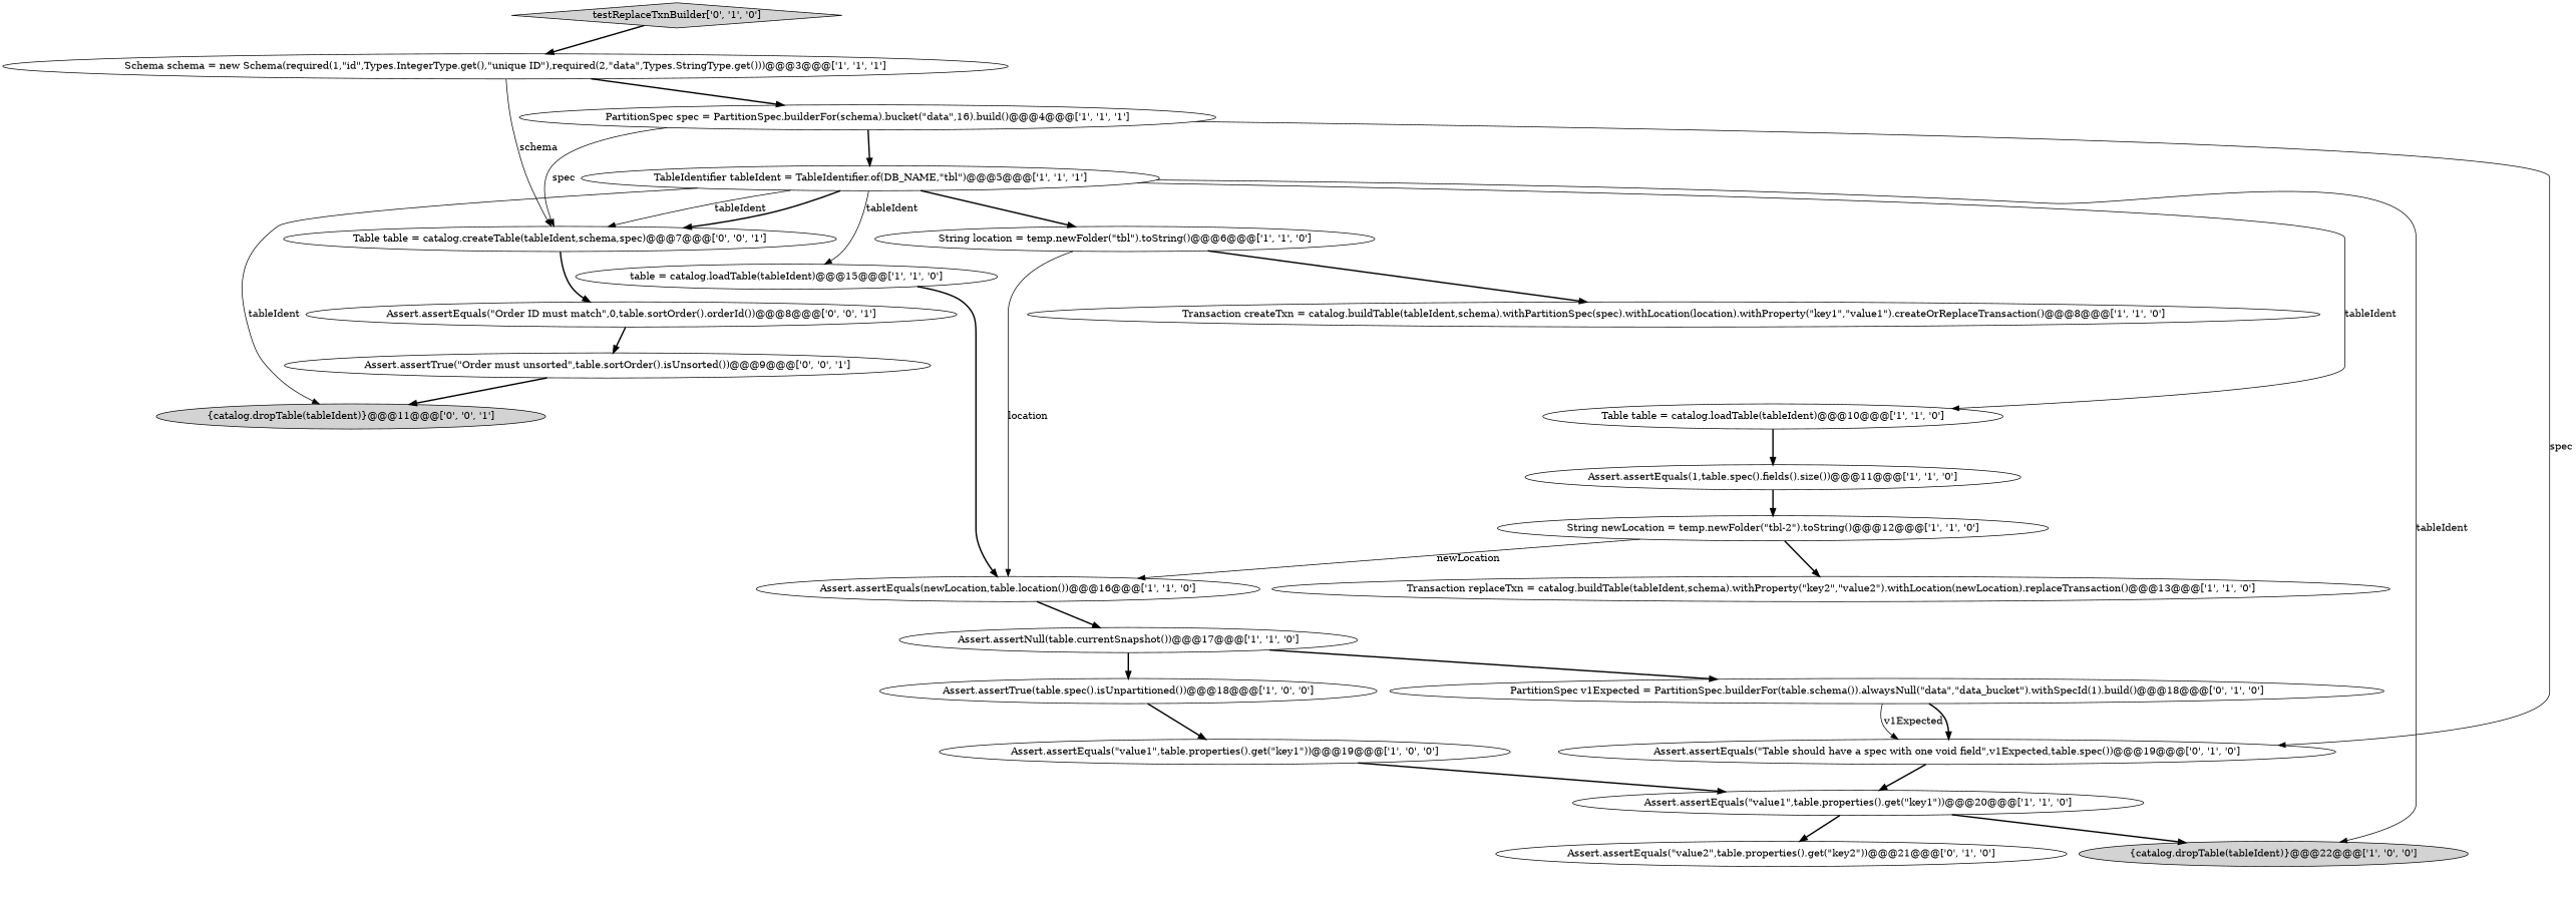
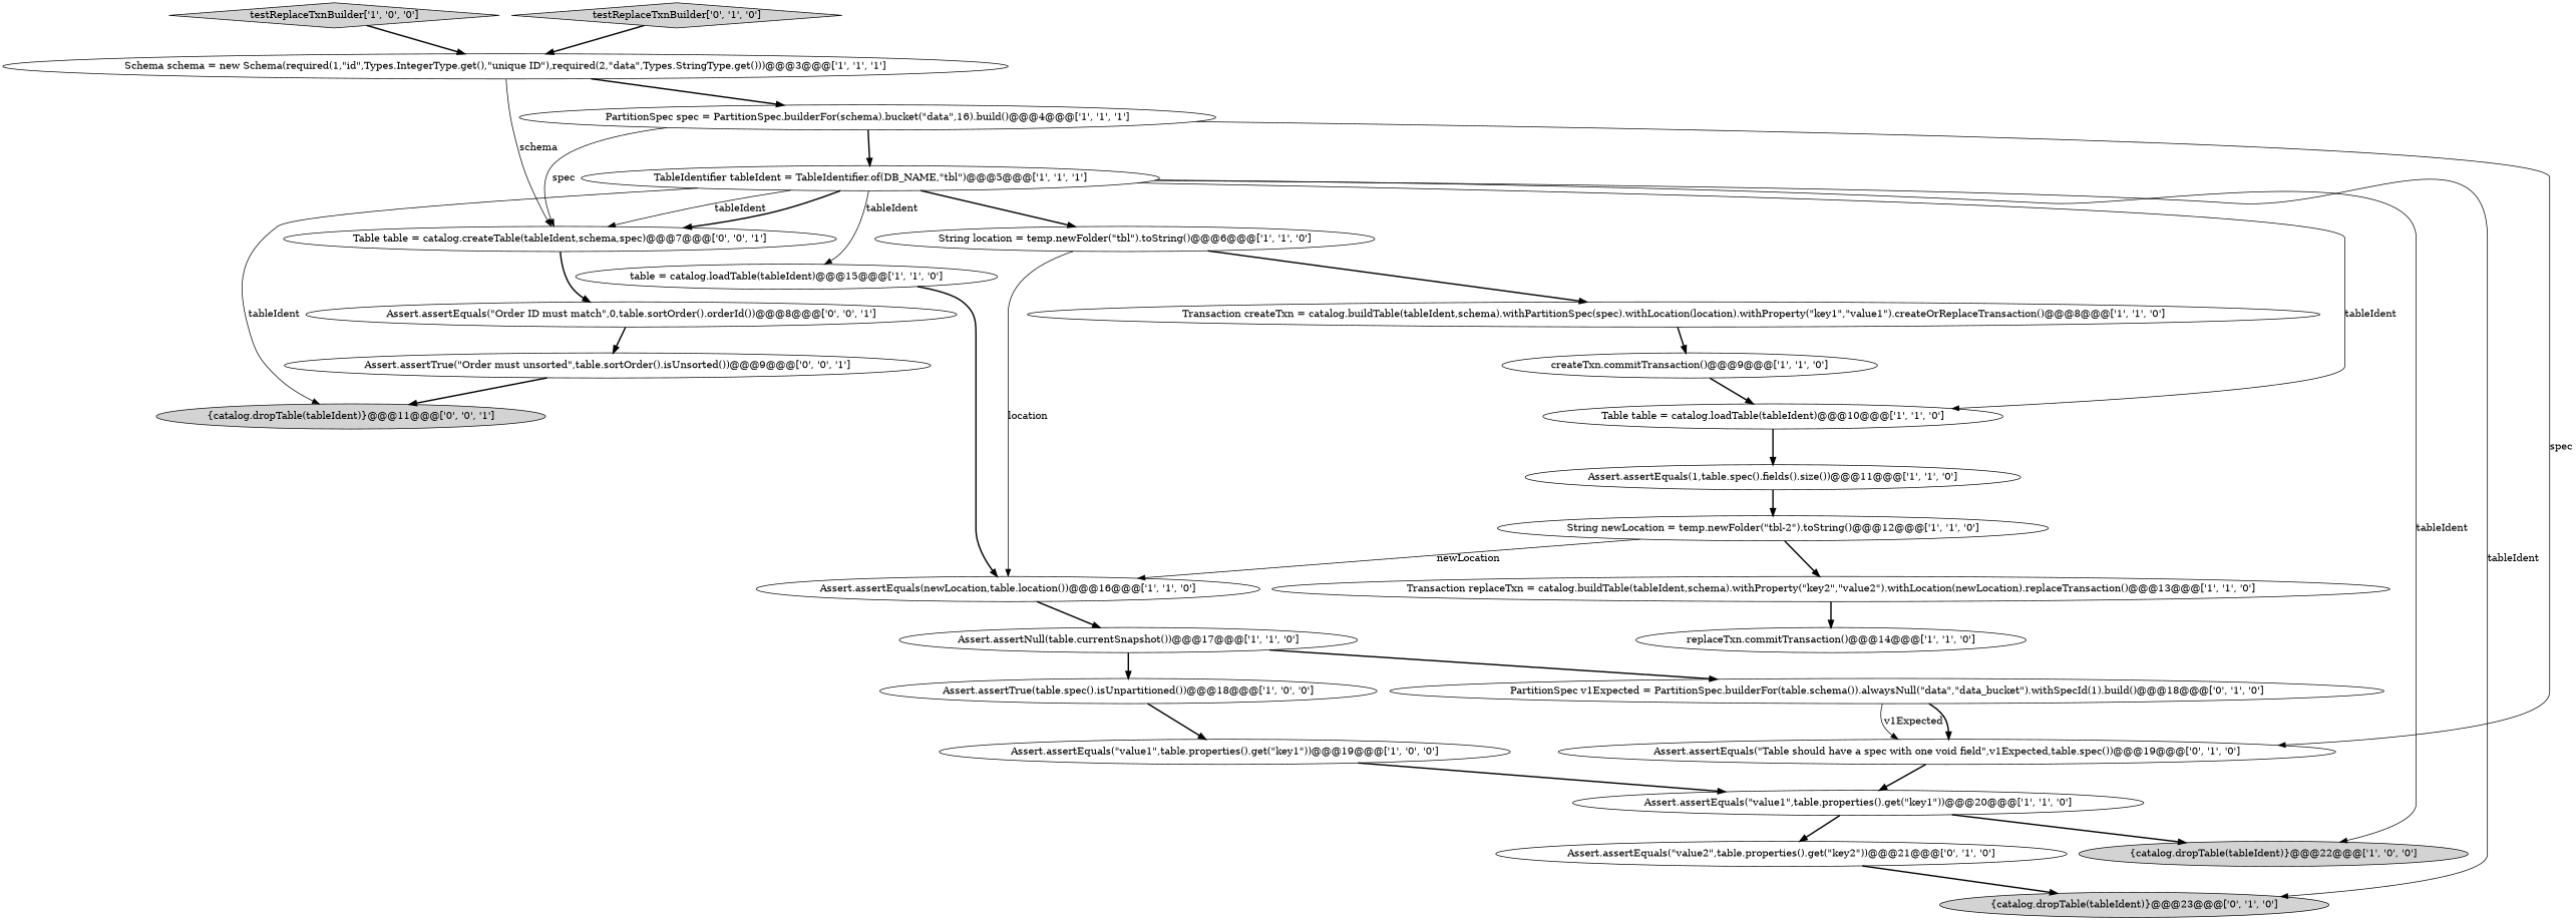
  digraph {
    node [fillcolor=white shape=ellipse style=filled]
    edge [style=bold]
+   n1 [label="replaceTxn.commitTransaction()@@@14@@@['1', '1', '0']"]
    n2 [label="table = catalog.loadTable(tableIdent)@@@15@@@['1', '1', '0']"]
    n3 [label="Assert.assertEquals(newLocation,table.location())@@@16@@@['1', '1', '0']"]
    n4 [label="Table table = catalog.createTable(tableIdent,schema,spec)@@@7@@@['0', '0', '1']"]
    n5 [label="Assert.assertEquals(\"Order ID must match\",0,table.sortOrder().orderId())@@@8@@@['0', '0', '1']"]
    n6 [label="Assert.assertTrue(\"Order must unsorted\",table.sortOrder().isUnsorted())@@@9@@@['0', '0', '1']"]
    n7 [fillcolor=lightgray label="{catalog.dropTable(tableIdent)}@@@22@@@['1', '0', '0']"]
    n8 [label="Assert.assertEquals(\"value1\",table.properties().get(\"key1\"))@@@20@@@['1', '1', '0']"]
    n9 [label="Assert.assertEquals(\"value2\",table.properties().get(\"key2\"))@@@21@@@['0', '1', '0']"]
+   n10 [fillcolor=lightgray label="{catalog.dropTable(tableIdent)}@@@23@@@['0', '1', '0']"]
    n11 [label="Assert.assertEquals(\"value1\",table.properties().get(\"key1\"))@@@19@@@['1', '0', '0']"]
    n12 [label="Assert.assertEquals(\"Table should have a spec with one void field\",v1Expected,table.spec())@@@19@@@['0', '1', '0']"]
    n13 [label="Assert.assertNull(table.currentSnapshot())@@@17@@@['1', '1', '0']"]
    n14 [label="PartitionSpec v1Expected = PartitionSpec.builderFor(table.schema()).alwaysNull(\"data\",\"data_bucket\").withSpecId(1).build()@@@18@@@['0', '1', '0']"]
    n15 [label="Assert.assertTrue(table.spec().isUnpartitioned())@@@18@@@['1', '0', '0']"]
    n16 [label="Transaction replaceTxn = catalog.buildTable(tableIdent,schema).withProperty(\"key2\",\"value2\").withLocation(newLocation).replaceTransaction()@@@13@@@['1', '1', '0']"]
    n17 [label="Schema schema = new Schema(required(1,\"id\",Types.IntegerType.get(),\"unique ID\"),required(2,\"data\",Types.StringType.get()))@@@3@@@['1', '1', '1']"]
    n18 [label="PartitionSpec spec = PartitionSpec.builderFor(schema).bucket(\"data\",16).build()@@@4@@@['1', '1', '1']"]
+   n19 [fillcolor=lightgray label="testReplaceTxnBuilder['1', '0', '0']" shape=diamond]
    n20 [label="TableIdentifier tableIdent = TableIdentifier.of(DB_NAME,\"tbl\")@@@5@@@['1', '1', '1']"]
    n21 [fillcolor=lightgray label="{catalog.dropTable(tableIdent)}@@@11@@@['0', '0', '1']"]
    n22 [label="String location = temp.newFolder(\"tbl\").toString()@@@6@@@['1', '1', '0']"]
    n23 [label="Table table = catalog.loadTable(tableIdent)@@@10@@@['1', '1', '0']"]
    n24 [label="Transaction createTxn = catalog.buildTable(tableIdent,schema).withPartitionSpec(spec).withLocation(location).withProperty(\"key1\",\"value1\").createOrReplaceTransaction()@@@8@@@['1', '1', '0']"]
+   n25 [label="createTxn.commitTransaction()@@@9@@@['1', '1', '0']"]
    n26 [fillcolor=lightgray label="testReplaceTxnBuilder['0', '1', '0']" shape=diamond]
    n27 [label="String newLocation = temp.newFolder(\"tbl-2\").toString()@@@12@@@['1', '1', '0']"]
    n28 [label="Assert.assertEquals(1,table.spec().fields().size())@@@11@@@['1', '1', '0']"]
    n2 -> n3
    n3 -> n13
    n4 -> n5
    n5 -> n6
    n6 -> n21
    n8 -> n7
    n8 -> n9
+   n9 -> n10
    n11 -> n8
    n12 -> n8
    n13 -> n14
    n13 -> n15
    n14 -> n12 [label=v1Expected style=solid]
    n14 -> n12
    n15 -> n11
+   n16 -> n1
    n17 -> n4 [label=schema style=solid]
    n17 -> n18
    n18 -> n4 [label=spec style=solid]
    n18 -> n12 [label=spec style=solid]
    n18 -> n20
+   n19 -> n17
    n20 -> n2 [label=tableIdent style=solid]
    n20 -> n4 [label=tableIdent style=solid]
    n20 -> n4
    n20 -> n7 [label=tableIdent style=solid]
+   n20 -> n10 [label=tableIdent style=solid]
    n20 -> n21 [label=tableIdent style=solid]
    n20 -> n22
    n20 -> n23 [label=tableIdent style=solid]
    n22 -> n3 [label=location style=solid]
    n22 -> n24
    n23 -> n28
+   n24 -> n25
+   n25 -> n23
    n26 -> n17
    n27 -> n3 [label=newLocation style=solid]
    n27 -> n16
    n28 -> n27
  }
